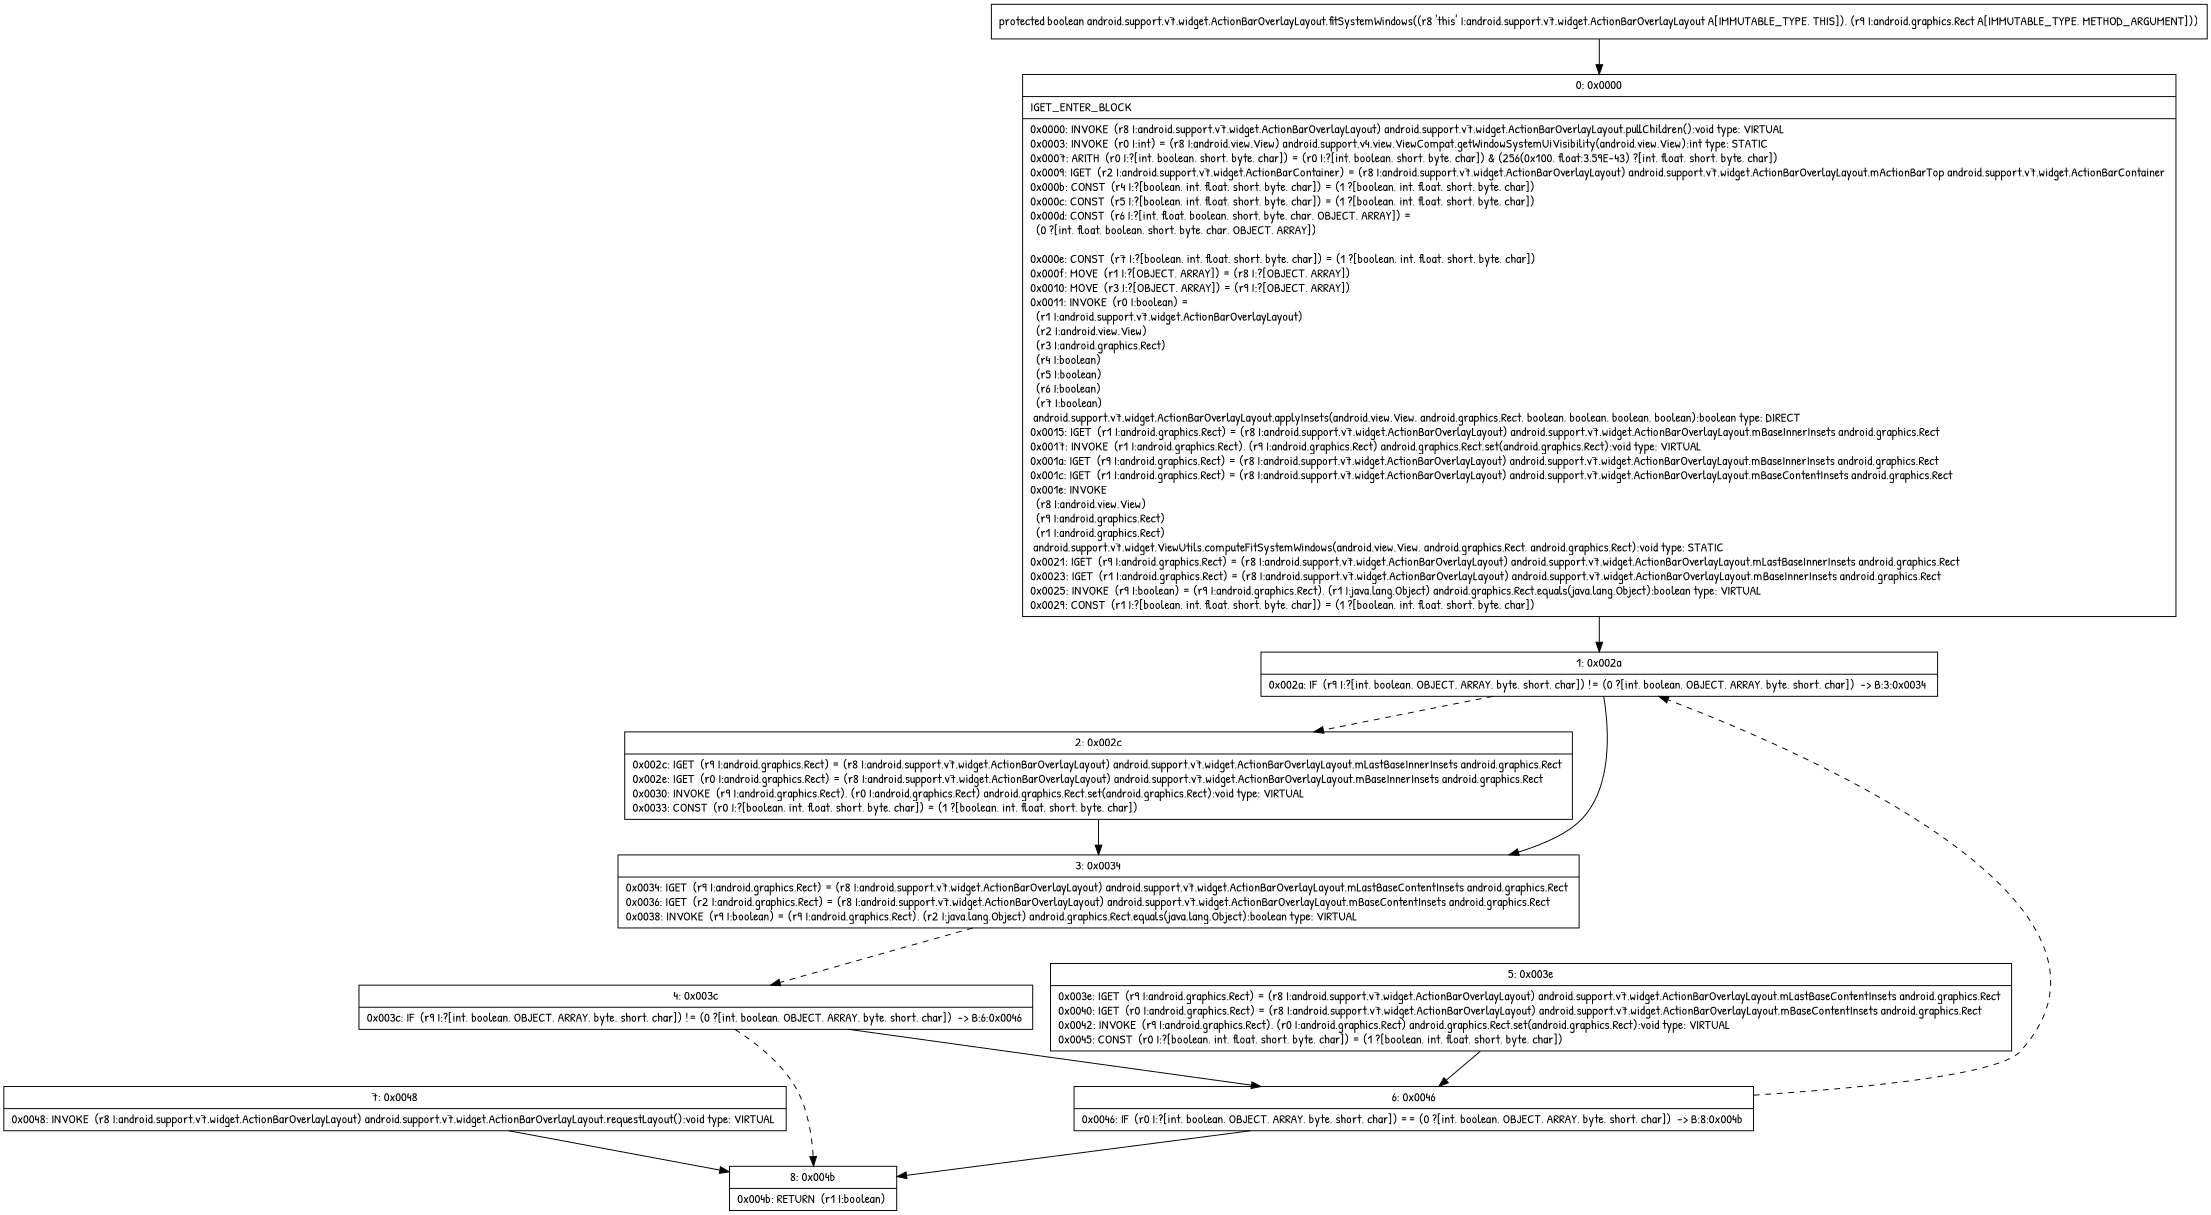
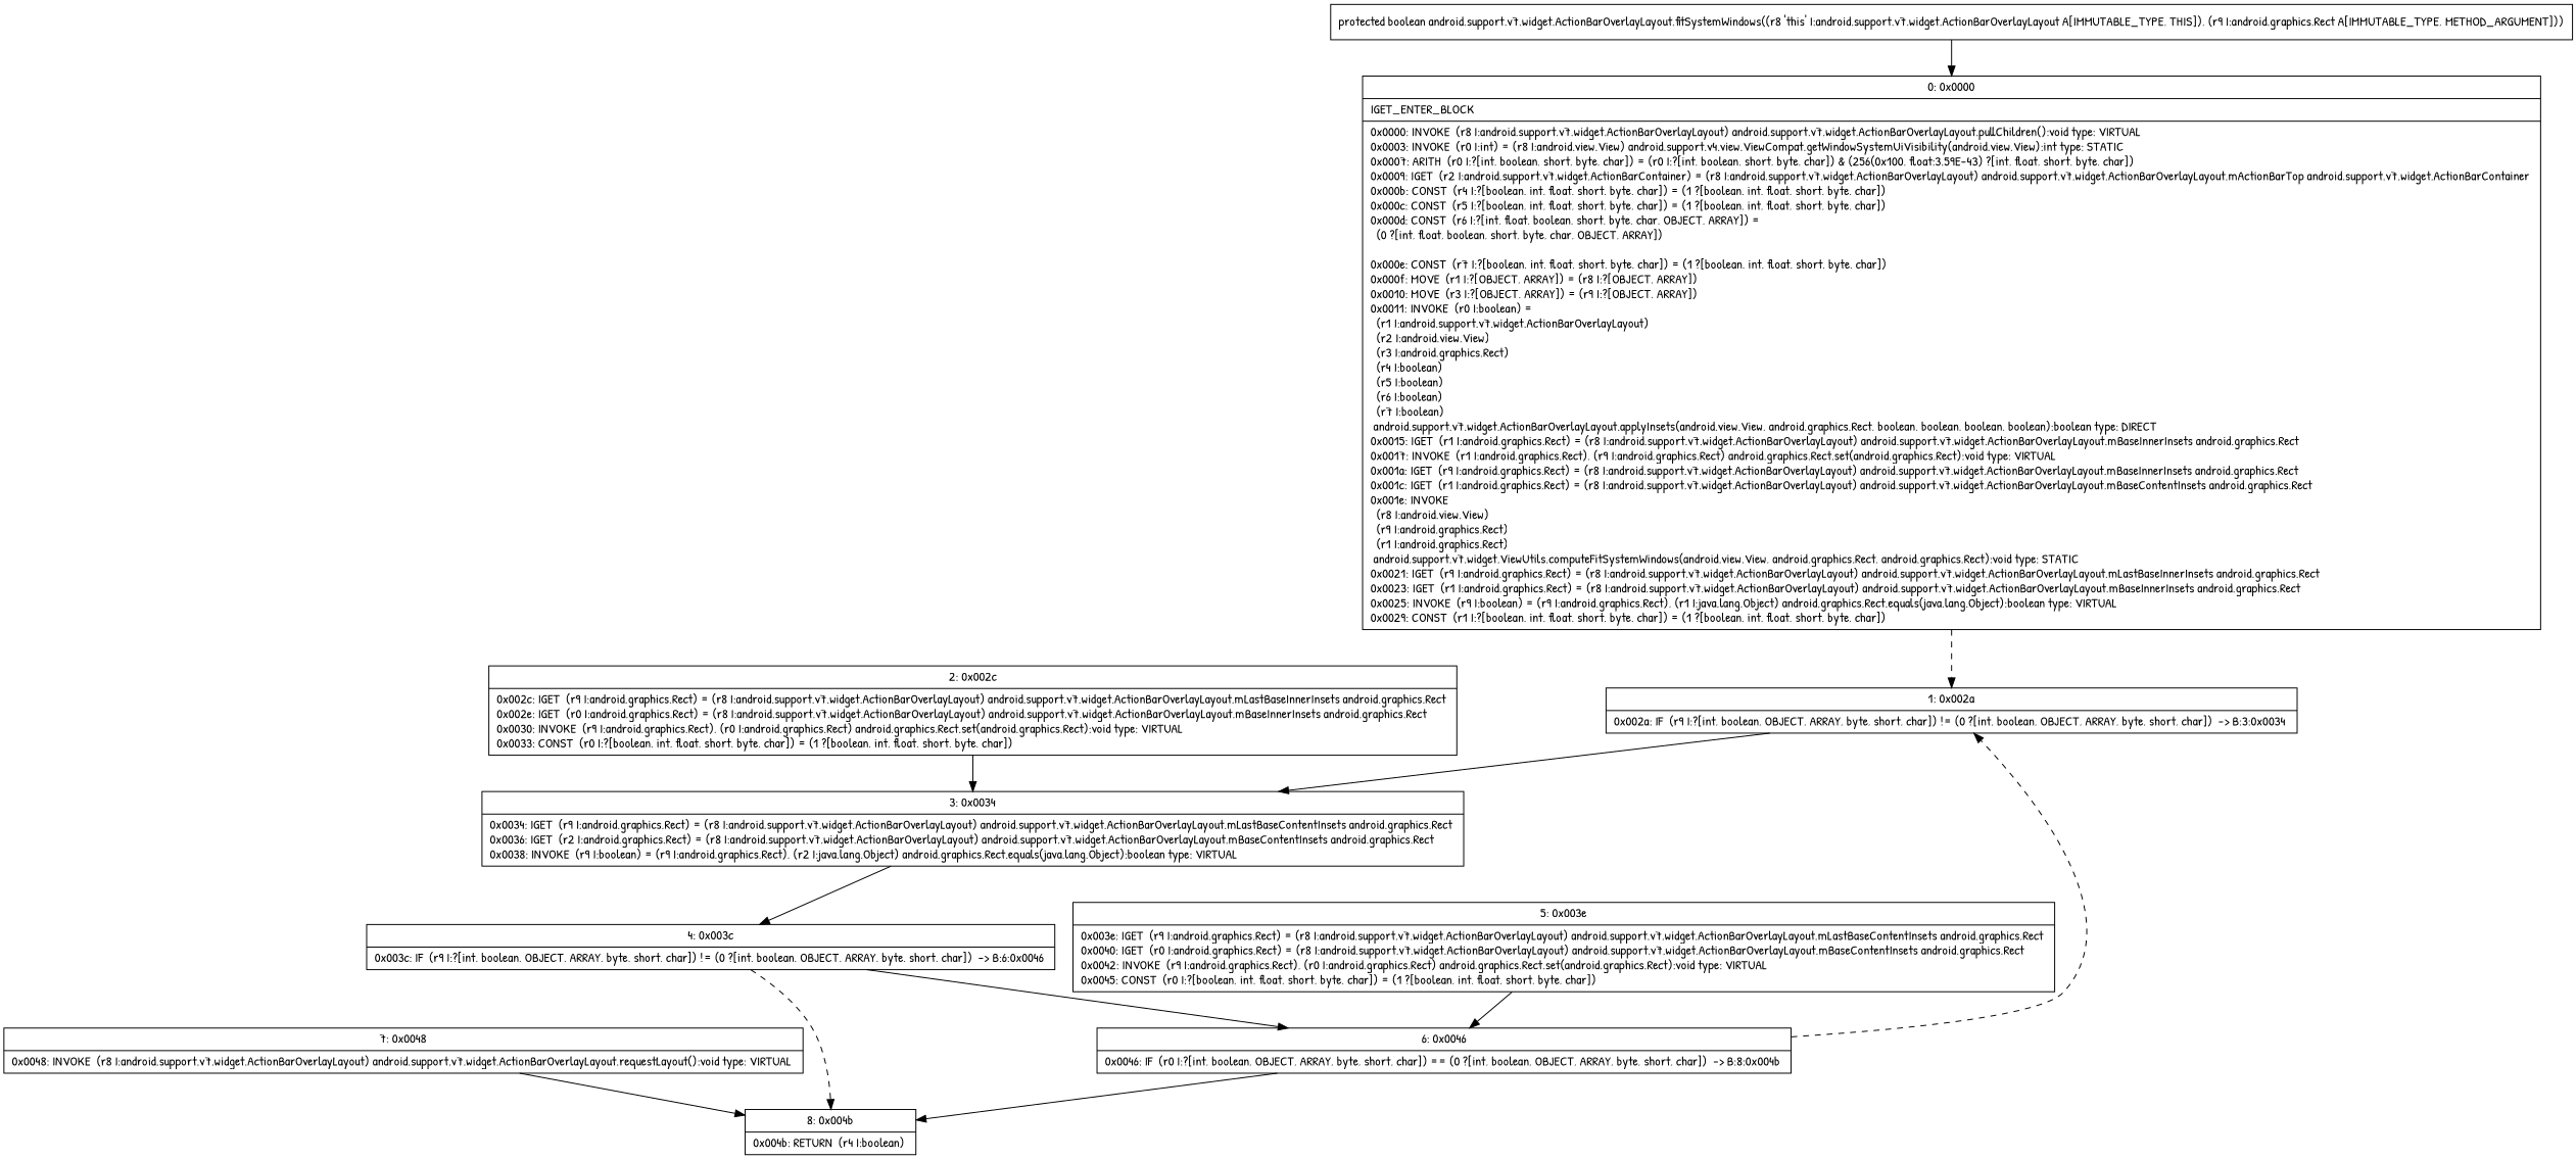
  digraph {
    fontname="Patrick Hand"
    node [fontname="Patrick Hand" shape=record]
    edge [fontname="Patrick Hand"]
    n1 [label="{0\:\ 0x0000|IGET_ENTER_BLOCK\l|0x0000: INVOKE  (r8 I:android.support.v7.widget.ActionBarOverlayLayout) android.support.v7.widget.ActionBarOverlayLayout.pullChildren():void type: VIRTUAL \l0x0003: INVOKE  (r0 I:int) = (r8 I:android.view.View) android.support.v4.view.ViewCompat.getWindowSystemUiVisibility(android.view.View):int type: STATIC \l0x0007: ARITH  (r0 I:?[int, boolean, short, byte, char]) = (r0 I:?[int, boolean, short, byte, char]) & (256(0x100, float:3.59E\-43) ?[int, float, short, byte, char]) \l0x0009: IGET  (r2 I:android.support.v7.widget.ActionBarContainer) = (r8 I:android.support.v7.widget.ActionBarOverlayLayout) android.support.v7.widget.ActionBarOverlayLayout.mActionBarTop android.support.v7.widget.ActionBarContainer \l0x000b: CONST  (r4 I:?[boolean, int, float, short, byte, char]) = (1 ?[boolean, int, float, short, byte, char]) \l0x000c: CONST  (r5 I:?[boolean, int, float, short, byte, char]) = (1 ?[boolean, int, float, short, byte, char]) \l0x000d: CONST  (r6 I:?[int, float, boolean, short, byte, char, OBJECT, ARRAY]) = \l  (0 ?[int, float, boolean, short, byte, char, OBJECT, ARRAY])\l \l0x000e: CONST  (r7 I:?[boolean, int, float, short, byte, char]) = (1 ?[boolean, int, float, short, byte, char]) \l0x000f: MOVE  (r1 I:?[OBJECT, ARRAY]) = (r8 I:?[OBJECT, ARRAY]) \l0x0010: MOVE  (r3 I:?[OBJECT, ARRAY]) = (r9 I:?[OBJECT, ARRAY]) \l0x0011: INVOKE  (r0 I:boolean) = \l  (r1 I:android.support.v7.widget.ActionBarOverlayLayout)\l  (r2 I:android.view.View)\l  (r3 I:android.graphics.Rect)\l  (r4 I:boolean)\l  (r5 I:boolean)\l  (r6 I:boolean)\l  (r7 I:boolean)\l android.support.v7.widget.ActionBarOverlayLayout.applyInsets(android.view.View, android.graphics.Rect, boolean, boolean, boolean, boolean):boolean type: DIRECT \l0x0015: IGET  (r1 I:android.graphics.Rect) = (r8 I:android.support.v7.widget.ActionBarOverlayLayout) android.support.v7.widget.ActionBarOverlayLayout.mBaseInnerInsets android.graphics.Rect \l0x0017: INVOKE  (r1 I:android.graphics.Rect), (r9 I:android.graphics.Rect) android.graphics.Rect.set(android.graphics.Rect):void type: VIRTUAL \l0x001a: IGET  (r9 I:android.graphics.Rect) = (r8 I:android.support.v7.widget.ActionBarOverlayLayout) android.support.v7.widget.ActionBarOverlayLayout.mBaseInnerInsets android.graphics.Rect \l0x001c: IGET  (r1 I:android.graphics.Rect) = (r8 I:android.support.v7.widget.ActionBarOverlayLayout) android.support.v7.widget.ActionBarOverlayLayout.mBaseContentInsets android.graphics.Rect \l0x001e: INVOKE  \l  (r8 I:android.view.View)\l  (r9 I:android.graphics.Rect)\l  (r1 I:android.graphics.Rect)\l android.support.v7.widget.ViewUtils.computeFitSystemWindows(android.view.View, android.graphics.Rect, android.graphics.Rect):void type: STATIC \l0x0021: IGET  (r9 I:android.graphics.Rect) = (r8 I:android.support.v7.widget.ActionBarOverlayLayout) android.support.v7.widget.ActionBarOverlayLayout.mLastBaseInnerInsets android.graphics.Rect \l0x0023: IGET  (r1 I:android.graphics.Rect) = (r8 I:android.support.v7.widget.ActionBarOverlayLayout) android.support.v7.widget.ActionBarOverlayLayout.mBaseInnerInsets android.graphics.Rect \l0x0025: INVOKE  (r9 I:boolean) = (r9 I:android.graphics.Rect), (r1 I:java.lang.Object) android.graphics.Rect.equals(java.lang.Object):boolean type: VIRTUAL \l0x0029: CONST  (r1 I:?[boolean, int, float, short, byte, char]) = (1 ?[boolean, int, float, short, byte, char]) \l}"]
    n2 [label="{1\:\ 0x002a|0x002a: IF  (r9 I:?[int, boolean, OBJECT, ARRAY, byte, short, char]) != (0 ?[int, boolean, OBJECT, ARRAY, byte, short, char])  \-\> B:3:0x0034 \l}"]
    n3 [label="{2\:\ 0x002c|0x002c: IGET  (r9 I:android.graphics.Rect) = (r8 I:android.support.v7.widget.ActionBarOverlayLayout) android.support.v7.widget.ActionBarOverlayLayout.mLastBaseInnerInsets android.graphics.Rect \l0x002e: IGET  (r0 I:android.graphics.Rect) = (r8 I:android.support.v7.widget.ActionBarOverlayLayout) android.support.v7.widget.ActionBarOverlayLayout.mBaseInnerInsets android.graphics.Rect \l0x0030: INVOKE  (r9 I:android.graphics.Rect), (r0 I:android.graphics.Rect) android.graphics.Rect.set(android.graphics.Rect):void type: VIRTUAL \l0x0033: CONST  (r0 I:?[boolean, int, float, short, byte, char]) = (1 ?[boolean, int, float, short, byte, char]) \l}"]
    n4 [label="{3\:\ 0x0034|0x0034: IGET  (r9 I:android.graphics.Rect) = (r8 I:android.support.v7.widget.ActionBarOverlayLayout) android.support.v7.widget.ActionBarOverlayLayout.mLastBaseContentInsets android.graphics.Rect \l0x0036: IGET  (r2 I:android.graphics.Rect) = (r8 I:android.support.v7.widget.ActionBarOverlayLayout) android.support.v7.widget.ActionBarOverlayLayout.mBaseContentInsets android.graphics.Rect \l0x0038: INVOKE  (r9 I:boolean) = (r9 I:android.graphics.Rect), (r2 I:java.lang.Object) android.graphics.Rect.equals(java.lang.Object):boolean type: VIRTUAL \l}"]
    n5 [label="{4\:\ 0x003c|0x003c: IF  (r9 I:?[int, boolean, OBJECT, ARRAY, byte, short, char]) != (0 ?[int, boolean, OBJECT, ARRAY, byte, short, char])  \-\> B:6:0x0046 \l}"]
    n6 [label="{6\:\ 0x0046|0x0046: IF  (r0 I:?[int, boolean, OBJECT, ARRAY, byte, short, char]) == (0 ?[int, boolean, OBJECT, ARRAY, byte, short, char])  \-\> B:8:0x004b \l}"]
-   n7 [label="{8\:\ 0x004b|0x004b: RETURN  (r1 I:boolean) \l}"]
+   n7 [label="{8\:\ 0x004b|0x004b: RETURN  (r4 I:boolean) \l}"]
    n8 [label="{5\:\ 0x003e|0x003e: IGET  (r9 I:android.graphics.Rect) = (r8 I:android.support.v7.widget.ActionBarOverlayLayout) android.support.v7.widget.ActionBarOverlayLayout.mLastBaseContentInsets android.graphics.Rect \l0x0040: IGET  (r0 I:android.graphics.Rect) = (r8 I:android.support.v7.widget.ActionBarOverlayLayout) android.support.v7.widget.ActionBarOverlayLayout.mBaseContentInsets android.graphics.Rect \l0x0042: INVOKE  (r9 I:android.graphics.Rect), (r0 I:android.graphics.Rect) android.graphics.Rect.set(android.graphics.Rect):void type: VIRTUAL \l0x0045: CONST  (r0 I:?[boolean, int, float, short, byte, char]) = (1 ?[boolean, int, float, short, byte, char]) \l}"]
    n9 [label="{7\:\ 0x0048|0x0048: INVOKE  (r8 I:android.support.v7.widget.ActionBarOverlayLayout) android.support.v7.widget.ActionBarOverlayLayout.requestLayout():void type: VIRTUAL \l}"]
    n10 [label="{protected boolean android.support.v7.widget.ActionBarOverlayLayout.fitSystemWindows((r8 'this' I:android.support.v7.widget.ActionBarOverlayLayout A[IMMUTABLE_TYPE, THIS]), (r9 I:android.graphics.Rect A[IMMUTABLE_TYPE, METHOD_ARGUMENT])) }"]
-   n1 -> n2
-   n2 -> n3 [style=dashed]
+   n1 -> n2 [style=dashed]
    n2 -> n4
    n3 -> n4
-   n4 -> n5 [style=dashed]
+   n4 -> n5
    n5 -> n6
    n5 -> n7 [style=dashed]
    n6 -> n2 [style=dashed]
    n6 -> n7
    n8 -> n6
    n9 -> n7
    n10 -> n1
  }
